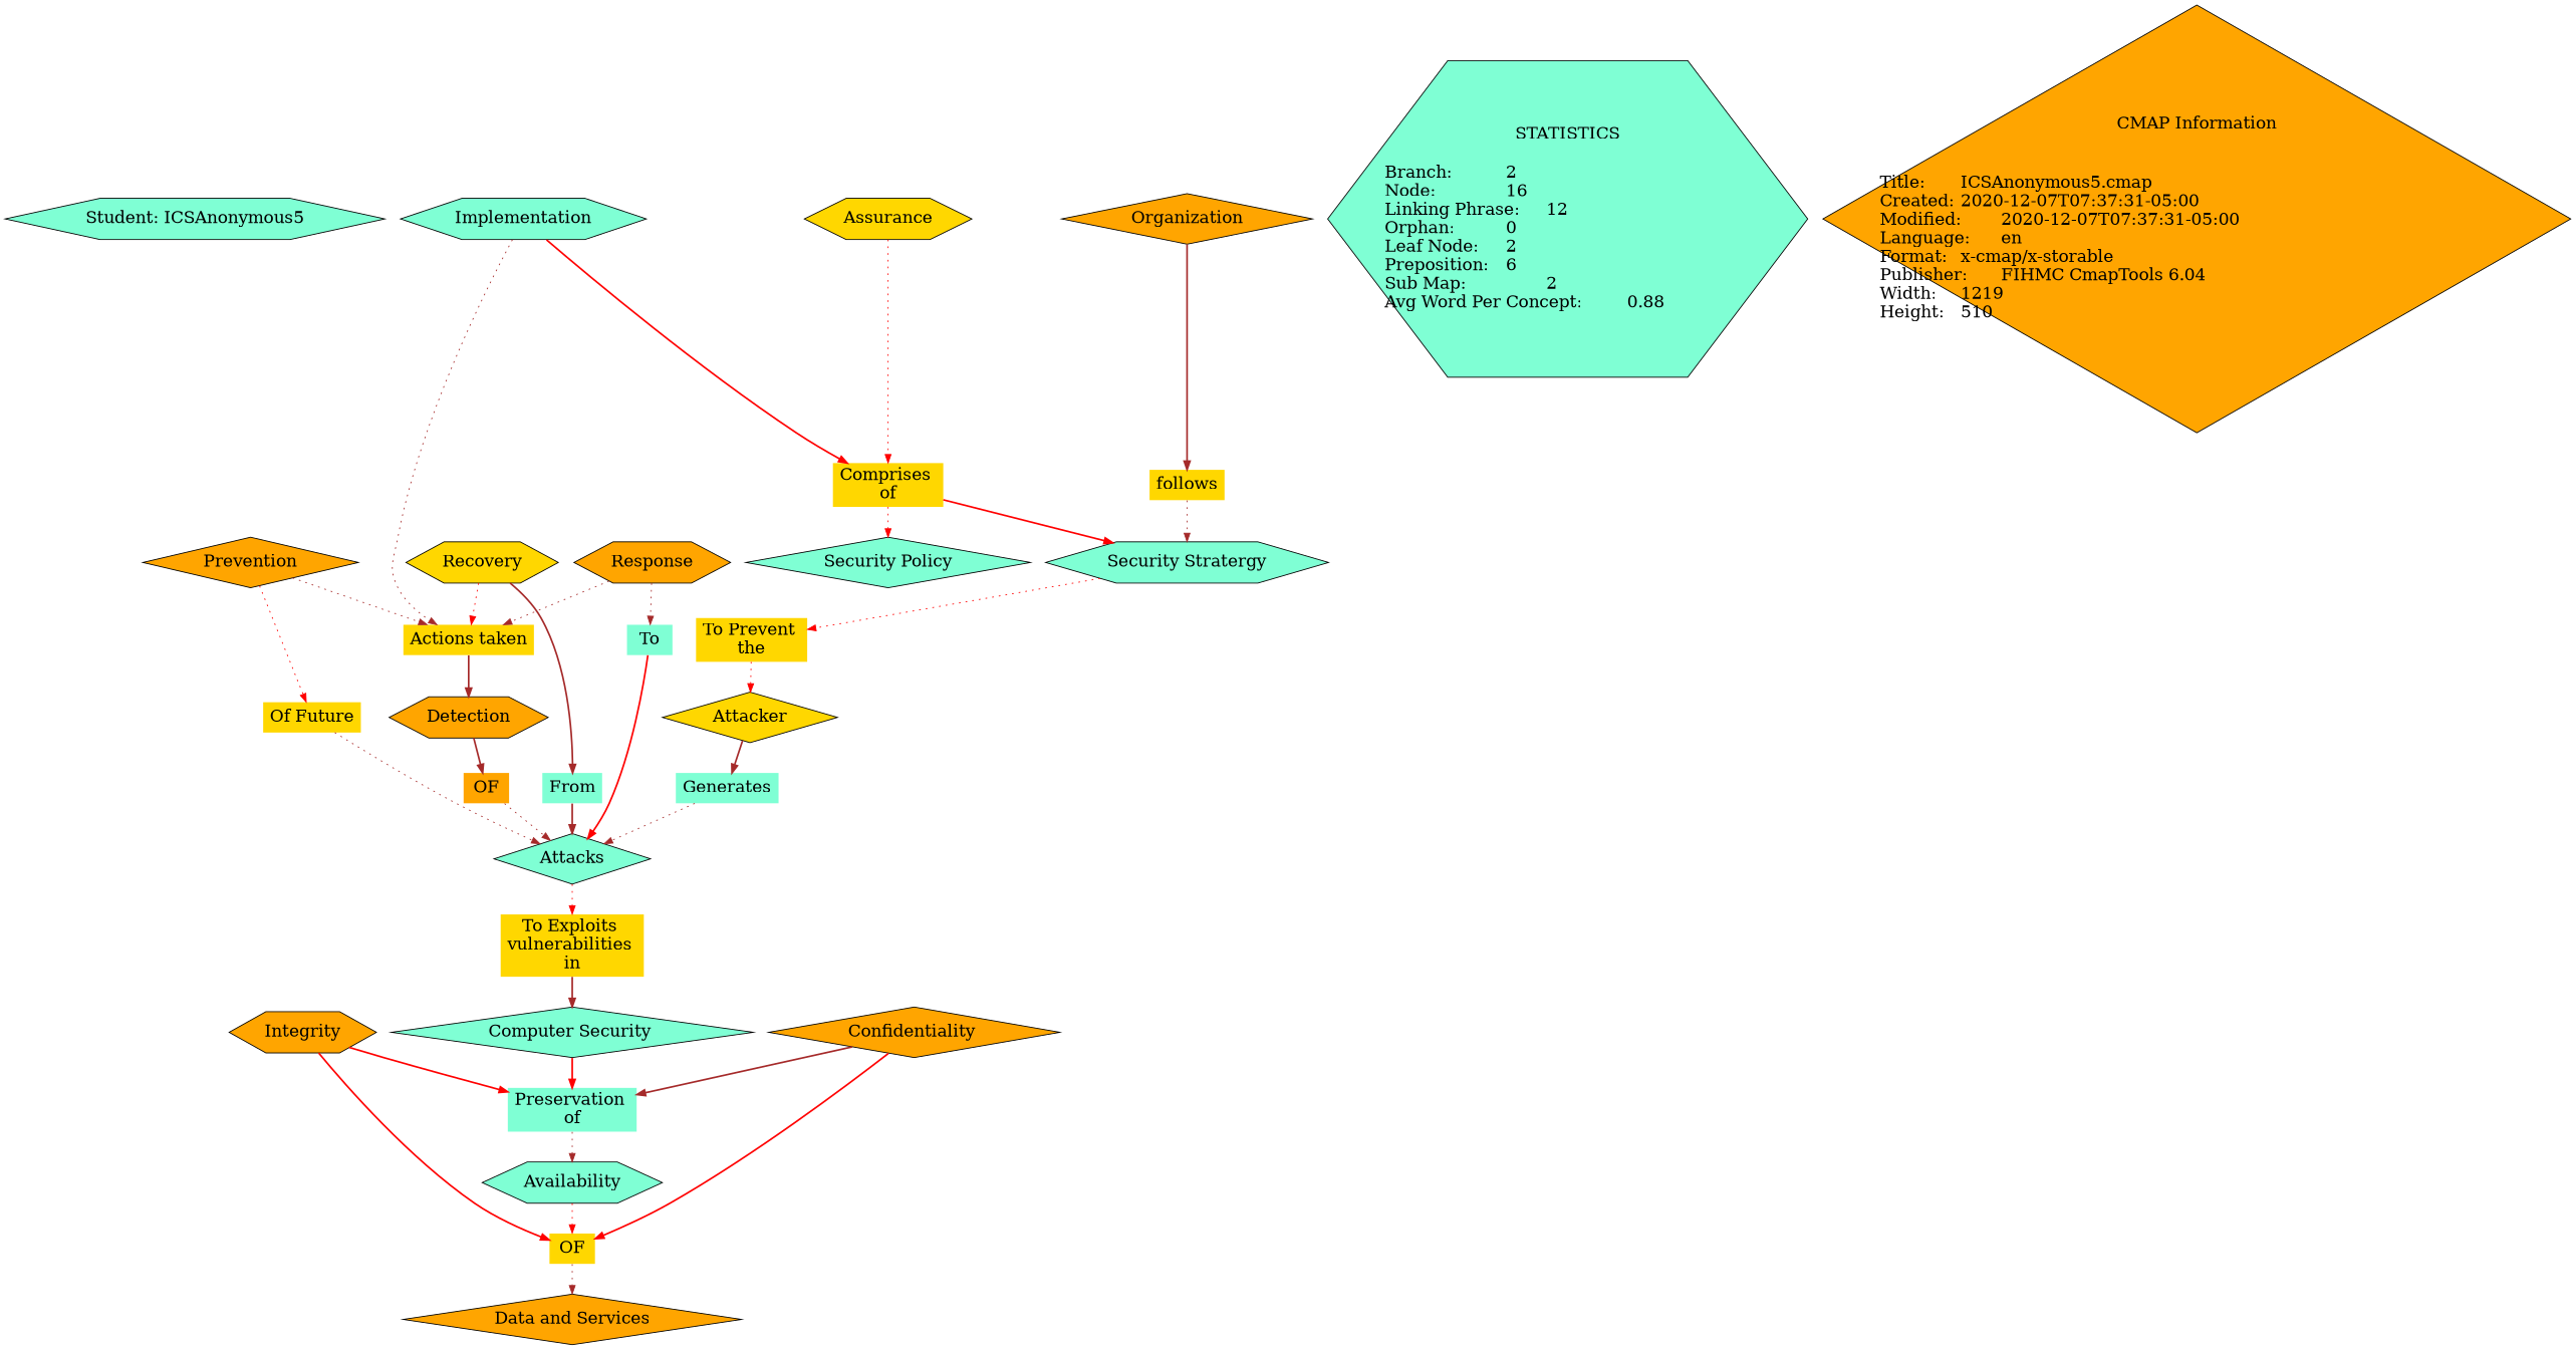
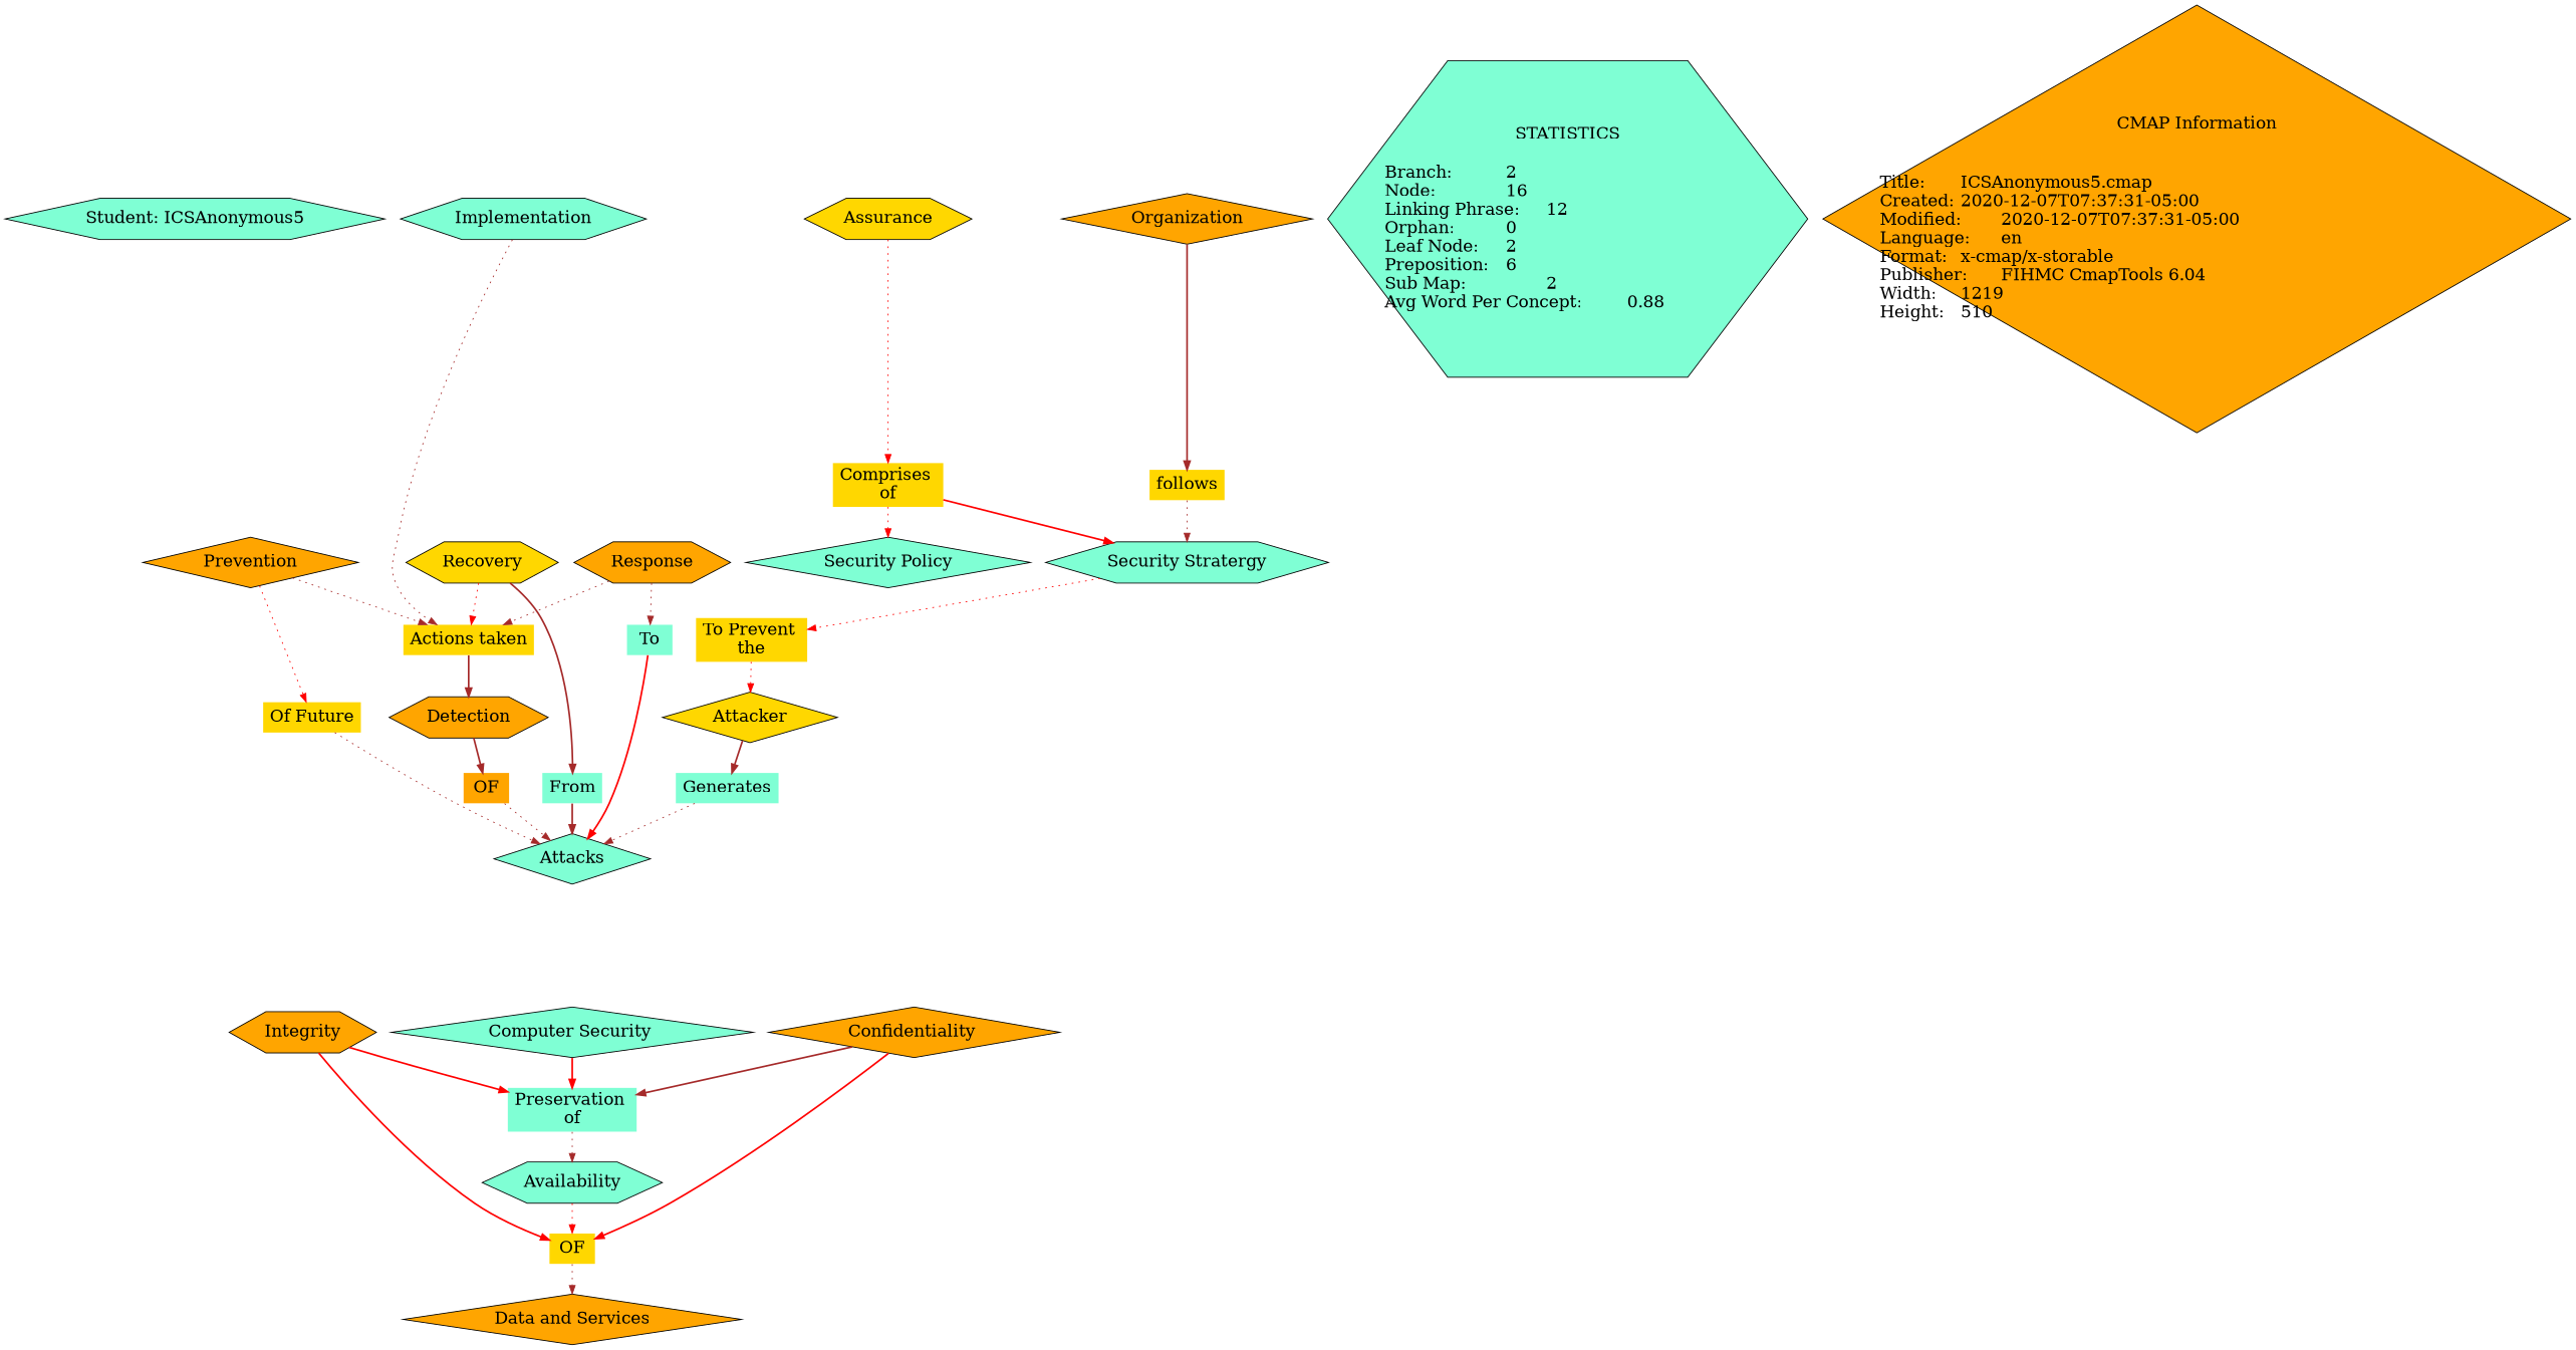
  digraph {
    node [fillcolor=aquamarine fontsize=20 shape=none style=filled]
    edge [color=brown constraint=true style=dotted]
    n1 [label="Student: ICSAnonymous5" shape=hexagon]
    n2 [fillcolor=orange label=OF]
    n3 [label=Attacks shape=diamond]
-   n4 [fillcolor=gold label="To Exploits \nvulnerabilities \nin"]
    n5 [label="Computer Security \n" shape=diamond]
    n6 [fillcolor=orange label=Prevention shape=diamond]
    n7 [fillcolor=gold label="Of Future"]
    n8 [fillcolor=gold label="Actions taken\n"]
    n9 [fillcolor=orange label=Detection shape=hexagon]
    n10 [fillcolor=orange label=Organization shape=diamond]
    n11 [fillcolor=gold label=follows]
    n12 [label="Security Stratergy\n" shape=hexagon]
    n13 [fillcolor=gold label="To Prevent \nthe"]
    n14 [fillcolor=gold label="Comprises \nof"]
    n15 [label="Security Policy\n" shape=diamond]
    n16 [label="Preservation \nof"]
    n17 [label=Availability shape=hexagon]
    n18 [fillcolor=gold label=OF]
    n19 [fillcolor=orange label="Data and Services\n" shape=diamond]
    n20 [fillcolor=gold label=Recovery shape=hexagon]
    n21 [label=From]
    n22 [label=Implementation shape=hexagon]
    n23 [fillcolor=orange label=Response shape=hexagon]
    n24 [label=To]
    n25 [fillcolor=orange label=Integrity shape=hexagon]
    n26 [fillcolor=orange label="Confidentiality \n" shape=diamond]
    n27 [fillcolor=gold label=Attacker shape=diamond]
    n28 [label=Generates]
    n29 [fillcolor=gold label=Assurance shape=hexagon]
    n30 [Gsplines=true label="STATISTICS\n\lBranch:		2\lNode:		16\lLinking Phrase:	12\lOrphan:		0\lLeaf Node:	2\lPreposition:	6\lSub Map:		2\lAvg Word Per Concept:	0.88\l" shape=hexagon]
    n31 [Gsplines=true fillcolor=orange label="CMAP Information\n\n\lTitle:	ICSAnonymous5.cmap\lCreated:	2020-12-07T07:37:31-05:00\lModified:	2020-12-07T07:37:31-05:00\lLanguage:	en\lFormat:	x-cmap/x-storable\lPublisher:	FIHMC CmapTools 6.04\lWidth:	1219\lHeight:	510\l" shape=diamond]
    n2 -> n3
-   n3 -> n4 [color=red]
-   n4 -> n5 [style=bold]
    n5 -> n16 [color=red style=bold]
    n6 -> n7 [color=red]
    n6 -> n8
    n7 -> n3
    n8 -> n9 [style=bold]
    n9 -> n2 [style=bold]
    n10 -> n11 [style=bold]
    n11 -> n12
    n12 -> n13 [color=red]
    n13 -> n27 [color=red]
    n14 -> n12 [color=red style=bold]
    n14 -> n15 [color=red]
    n16 -> n17
    n17 -> n18 [color=red]
    n18 -> n19
    n20 -> n8 [color=red]
    n20 -> n21 [style=bold]
    n21 -> n3 [style=bold]
    n22 -> n8
-   n22 -> n14 [color=red style=bold]
    n23 -> n8
    n23 -> n24
    n24 -> n3 [color=red style=bold]
    n25 -> n16 [color=red style=bold]
    n25 -> n18 [color=red style=bold]
    n26 -> n16 [style=bold]
    n26 -> n18 [color=red style=bold]
    n27 -> n28 [style=bold]
    n28 -> n3
    n29 -> n14 [color=red]
  }
